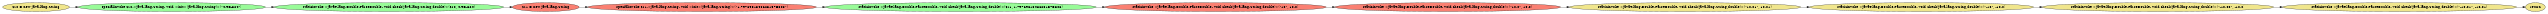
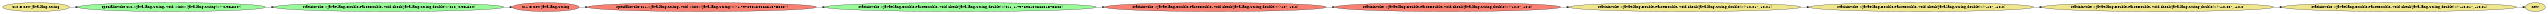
  digraph {
    rankdir=LR
    node [style=filled fillcolor=khaki]
    "$r0 = new java.lang.String"
    "specialinvoke $r0.<java.lang.String: void <init>(java.lang.String)>(\"4.9E-324\")" [fillcolor=palegreen]
    "staticinvoke <javaT.lang.Double.ParseDouble: void check(java.lang.String,double)>($r0, 4.9E-324)" [fillcolor=palegreen]
    "$r1 = new java.lang.String" [fillcolor=salmon]
    "specialinvoke $r1.<java.lang.String: void <init>(java.lang.String)>(\"1.7976931348623157E308\")" [fillcolor=salmon]
    "staticinvoke <javaT.lang.Double.ParseDouble: void check(java.lang.String,double)>($r1, 1.7976931348623157E308)" [fillcolor=palegreen]
    "staticinvoke <javaT.lang.Double.ParseDouble: void check(java.lang.String,double)>(\"10\", 10.0)" [fillcolor=salmon]
    "staticinvoke <javaT.lang.Double.ParseDouble: void check(java.lang.String,double)>(\"10.0\", 10.0)" [fillcolor=salmon]
    "staticinvoke <javaT.lang.Double.ParseDouble: void check(java.lang.String,double)>(\"10.01\", 10.01)"
    "staticinvoke <javaT.lang.Double.ParseDouble: void check(java.lang.String,double)>(\"-10\", -10.0)"
    "staticinvoke <javaT.lang.Double.ParseDouble: void check(java.lang.String,double)>(\"-10.00\", -10.0)"
    "staticinvoke <javaT.lang.Double.ParseDouble: void check(java.lang.String,double)>(\"-10.01\", -10.01)"
-   return
+   return [label=new]
    "$r0 = new java.lang.String" -> "specialinvoke $r0.<java.lang.String: void <init>(java.lang.String)>(\"4.9E-324\")"
    "specialinvoke $r0.<java.lang.String: void <init>(java.lang.String)>(\"4.9E-324\")" -> "staticinvoke <javaT.lang.Double.ParseDouble: void check(java.lang.String,double)>($r0, 4.9E-324)"
    "staticinvoke <javaT.lang.Double.ParseDouble: void check(java.lang.String,double)>($r0, 4.9E-324)" -> "$r1 = new java.lang.String"
    "$r1 = new java.lang.String" -> "specialinvoke $r1.<java.lang.String: void <init>(java.lang.String)>(\"1.7976931348623157E308\")"
    "specialinvoke $r1.<java.lang.String: void <init>(java.lang.String)>(\"1.7976931348623157E308\")" -> "staticinvoke <javaT.lang.Double.ParseDouble: void check(java.lang.String,double)>($r1, 1.7976931348623157E308)"
    "staticinvoke <javaT.lang.Double.ParseDouble: void check(java.lang.String,double)>($r1, 1.7976931348623157E308)" -> "staticinvoke <javaT.lang.Double.ParseDouble: void check(java.lang.String,double)>(\"10\", 10.0)"
    "staticinvoke <javaT.lang.Double.ParseDouble: void check(java.lang.String,double)>(\"10\", 10.0)" -> "staticinvoke <javaT.lang.Double.ParseDouble: void check(java.lang.String,double)>(\"10.0\", 10.0)"
    "staticinvoke <javaT.lang.Double.ParseDouble: void check(java.lang.String,double)>(\"10.0\", 10.0)" -> "staticinvoke <javaT.lang.Double.ParseDouble: void check(java.lang.String,double)>(\"10.01\", 10.01)"
    "staticinvoke <javaT.lang.Double.ParseDouble: void check(java.lang.String,double)>(\"10.01\", 10.01)" -> "staticinvoke <javaT.lang.Double.ParseDouble: void check(java.lang.String,double)>(\"-10\", -10.0)"
    "staticinvoke <javaT.lang.Double.ParseDouble: void check(java.lang.String,double)>(\"-10\", -10.0)" -> "staticinvoke <javaT.lang.Double.ParseDouble: void check(java.lang.String,double)>(\"-10.00\", -10.0)"
    "staticinvoke <javaT.lang.Double.ParseDouble: void check(java.lang.String,double)>(\"-10.00\", -10.0)" -> "staticinvoke <javaT.lang.Double.ParseDouble: void check(java.lang.String,double)>(\"-10.01\", -10.01)"
    "staticinvoke <javaT.lang.Double.ParseDouble: void check(java.lang.String,double)>(\"-10.01\", -10.01)" -> return
  }
